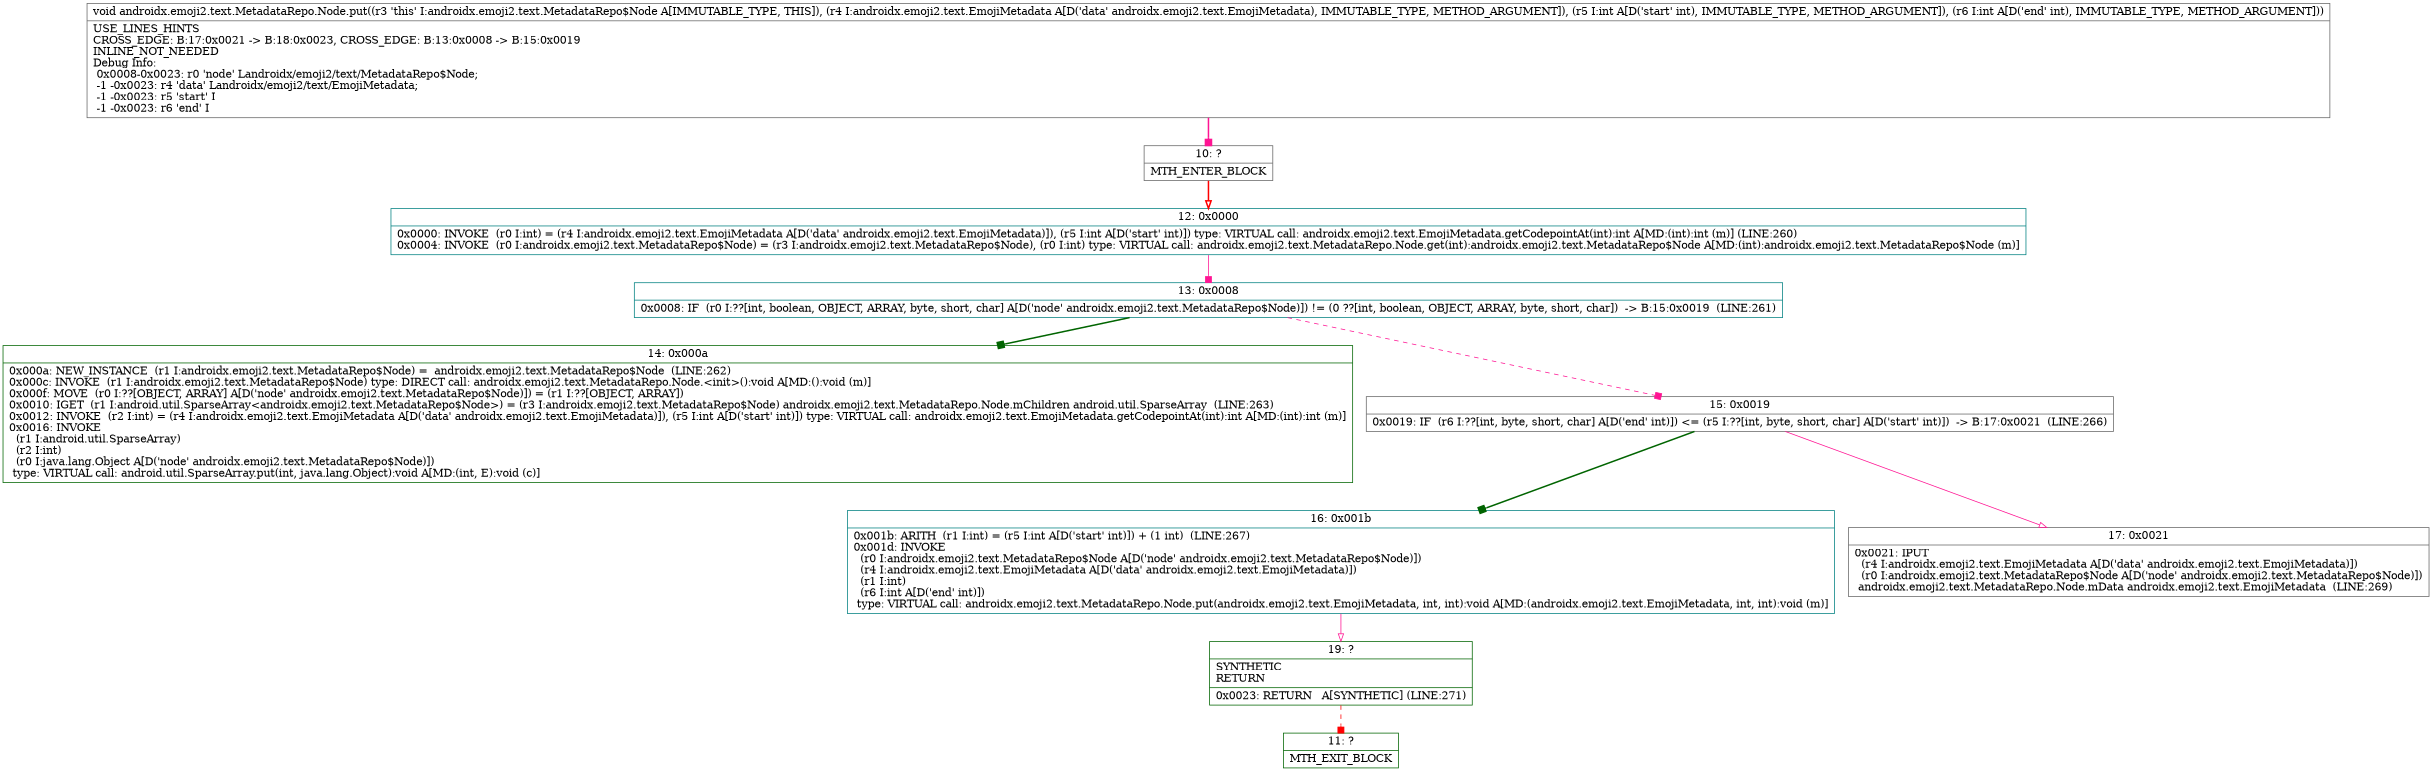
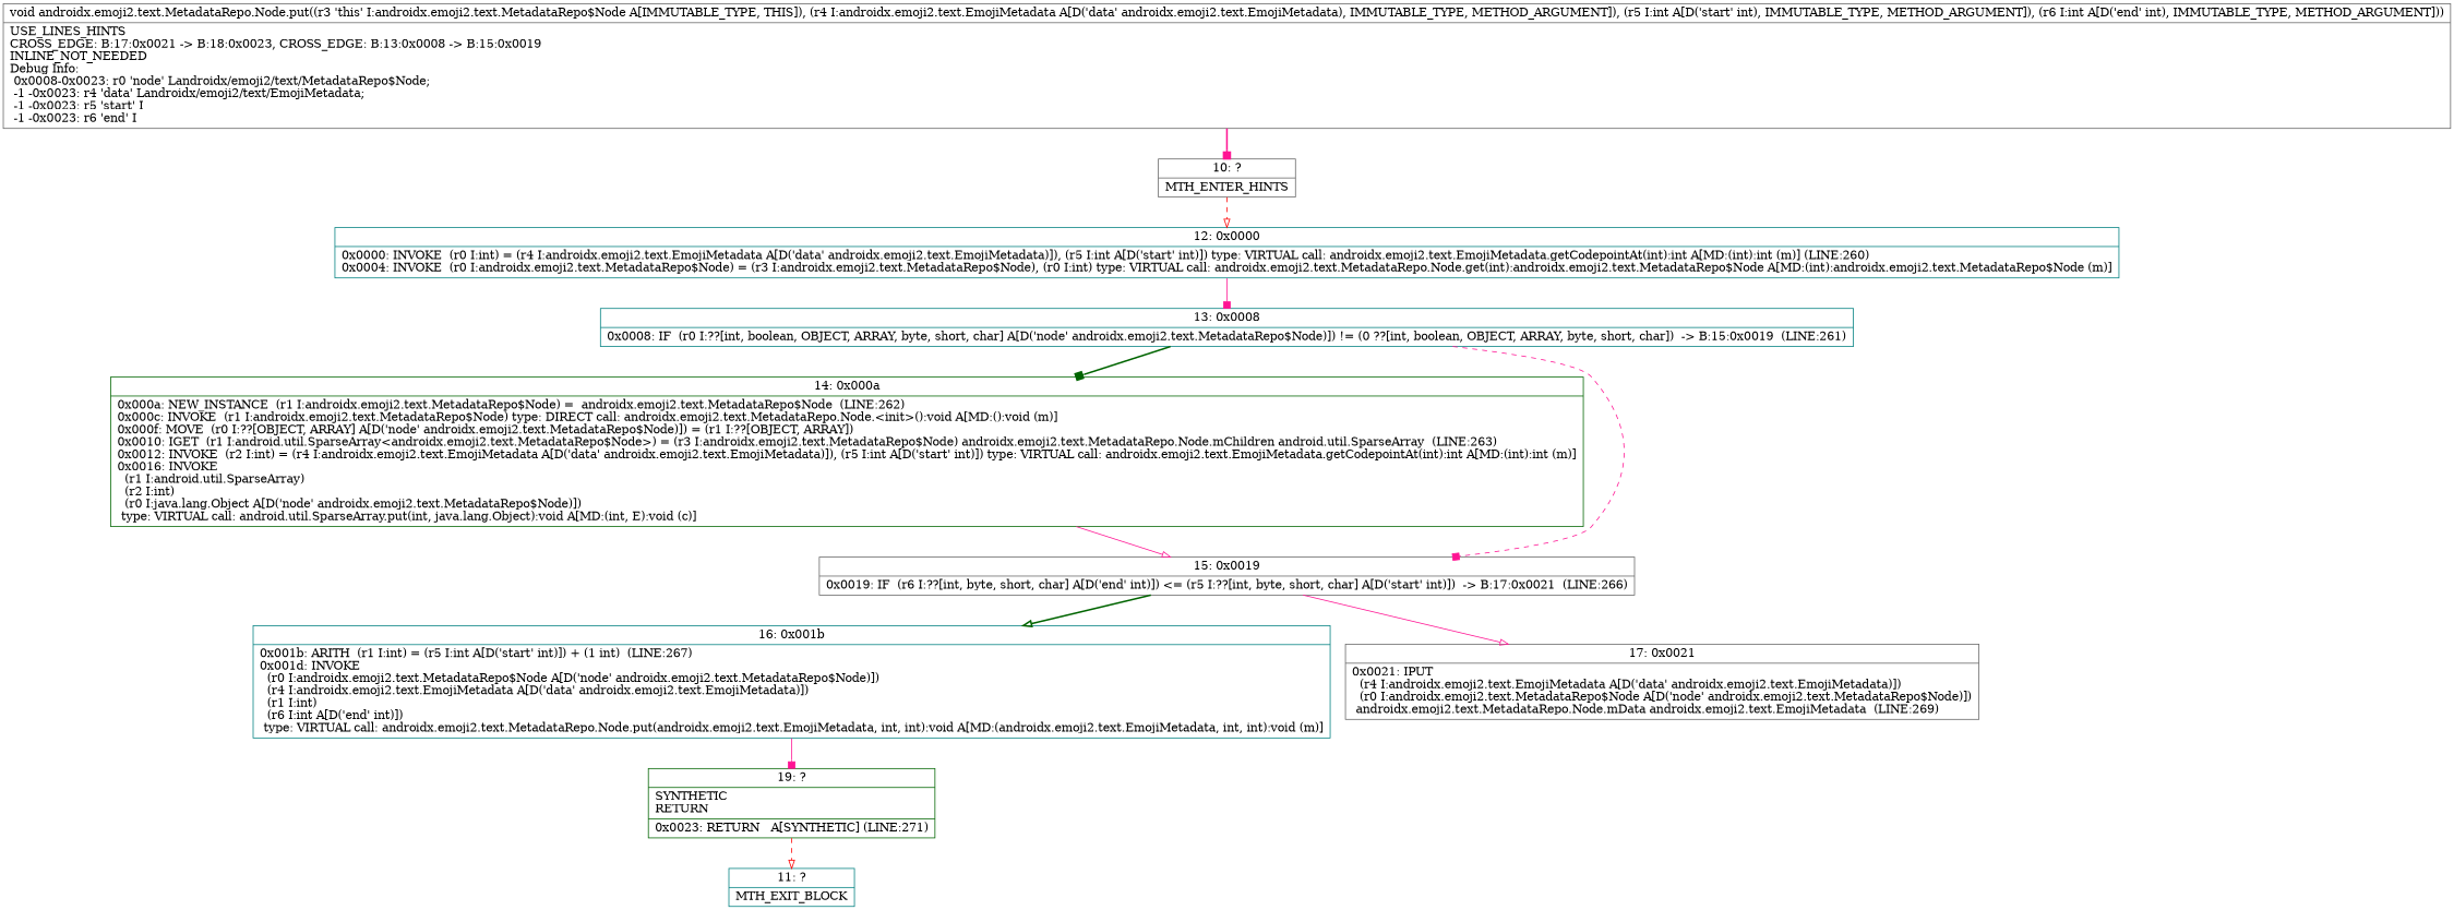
  digraph {
    node [color=gray40 shape=record]
    edge [arrowhead=box color=deeppink style=bold]
-   n1 [label="{10\:\ ?|MTH_ENTER_BLOCK\l}"]
+   n1 [label="{10\:\ ?|MTH_ENTER_HINTS\l}"]
    n2 [color=teal label="{12\:\ 0x0000|0x0000: INVOKE  (r0 I:int) = (r4 I:androidx.emoji2.text.EmojiMetadata A[D('data' androidx.emoji2.text.EmojiMetadata)]), (r5 I:int A[D('start' int)]) type: VIRTUAL call: androidx.emoji2.text.EmojiMetadata.getCodepointAt(int):int A[MD:(int):int (m)] (LINE:260)\l0x0004: INVOKE  (r0 I:androidx.emoji2.text.MetadataRepo$Node) = (r3 I:androidx.emoji2.text.MetadataRepo$Node), (r0 I:int) type: VIRTUAL call: androidx.emoji2.text.MetadataRepo.Node.get(int):androidx.emoji2.text.MetadataRepo$Node A[MD:(int):androidx.emoji2.text.MetadataRepo$Node (m)]\l}"]
    n3 [color=teal label="{13\:\ 0x0008|0x0008: IF  (r0 I:??[int, boolean, OBJECT, ARRAY, byte, short, char] A[D('node' androidx.emoji2.text.MetadataRepo$Node)]) != (0 ??[int, boolean, OBJECT, ARRAY, byte, short, char])  \-\> B:15:0x0019  (LINE:261)\l}"]
    n4 [color=darkgreen label="{14\:\ 0x000a|0x000a: NEW_INSTANCE  (r1 I:androidx.emoji2.text.MetadataRepo$Node) =  androidx.emoji2.text.MetadataRepo$Node  (LINE:262)\l0x000c: INVOKE  (r1 I:androidx.emoji2.text.MetadataRepo$Node) type: DIRECT call: androidx.emoji2.text.MetadataRepo.Node.\<init\>():void A[MD:():void (m)]\l0x000f: MOVE  (r0 I:??[OBJECT, ARRAY] A[D('node' androidx.emoji2.text.MetadataRepo$Node)]) = (r1 I:??[OBJECT, ARRAY]) \l0x0010: IGET  (r1 I:android.util.SparseArray\<androidx.emoji2.text.MetadataRepo$Node\>) = (r3 I:androidx.emoji2.text.MetadataRepo$Node) androidx.emoji2.text.MetadataRepo.Node.mChildren android.util.SparseArray  (LINE:263)\l0x0012: INVOKE  (r2 I:int) = (r4 I:androidx.emoji2.text.EmojiMetadata A[D('data' androidx.emoji2.text.EmojiMetadata)]), (r5 I:int A[D('start' int)]) type: VIRTUAL call: androidx.emoji2.text.EmojiMetadata.getCodepointAt(int):int A[MD:(int):int (m)]\l0x0016: INVOKE  \l  (r1 I:android.util.SparseArray)\l  (r2 I:int)\l  (r0 I:java.lang.Object A[D('node' androidx.emoji2.text.MetadataRepo$Node)])\l type: VIRTUAL call: android.util.SparseArray.put(int, java.lang.Object):void A[MD:(int, E):void (c)]\l}"]
    n5 [label="{15\:\ 0x0019|0x0019: IF  (r6 I:??[int, byte, short, char] A[D('end' int)]) \<= (r5 I:??[int, byte, short, char] A[D('start' int)])  \-\> B:17:0x0021  (LINE:266)\l}"]
    n6 [color=teal label="{16\:\ 0x001b|0x001b: ARITH  (r1 I:int) = (r5 I:int A[D('start' int)]) + (1 int)  (LINE:267)\l0x001d: INVOKE  \l  (r0 I:androidx.emoji2.text.MetadataRepo$Node A[D('node' androidx.emoji2.text.MetadataRepo$Node)])\l  (r4 I:androidx.emoji2.text.EmojiMetadata A[D('data' androidx.emoji2.text.EmojiMetadata)])\l  (r1 I:int)\l  (r6 I:int A[D('end' int)])\l type: VIRTUAL call: androidx.emoji2.text.MetadataRepo.Node.put(androidx.emoji2.text.EmojiMetadata, int, int):void A[MD:(androidx.emoji2.text.EmojiMetadata, int, int):void (m)]\l}"]
    n7 [label="{17\:\ 0x0021|0x0021: IPUT  \l  (r4 I:androidx.emoji2.text.EmojiMetadata A[D('data' androidx.emoji2.text.EmojiMetadata)])\l  (r0 I:androidx.emoji2.text.MetadataRepo$Node A[D('node' androidx.emoji2.text.MetadataRepo$Node)])\l androidx.emoji2.text.MetadataRepo.Node.mData androidx.emoji2.text.EmojiMetadata  (LINE:269)\l}"]
    n8 [color=darkgreen label="{19\:\ ?|SYNTHETIC\lRETURN\l|0x0023: RETURN   A[SYNTHETIC] (LINE:271)\l}"]
-   n9 [color=darkgreen label="{11\:\ ?|MTH_EXIT_BLOCK\l}"]
+   n9 [color=teal label="{11\:\ ?|MTH_EXIT_BLOCK\l}"]
    n10 [label="{void androidx.emoji2.text.MetadataRepo.Node.put((r3 'this' I:androidx.emoji2.text.MetadataRepo$Node A[IMMUTABLE_TYPE, THIS]), (r4 I:androidx.emoji2.text.EmojiMetadata A[D('data' androidx.emoji2.text.EmojiMetadata), IMMUTABLE_TYPE, METHOD_ARGUMENT]), (r5 I:int A[D('start' int), IMMUTABLE_TYPE, METHOD_ARGUMENT]), (r6 I:int A[D('end' int), IMMUTABLE_TYPE, METHOD_ARGUMENT]))  | USE_LINES_HINTS\lCROSS_EDGE: B:17:0x0021 \-\> B:18:0x0023, CROSS_EDGE: B:13:0x0008 \-\> B:15:0x0019\lINLINE_NOT_NEEDED\lDebug Info:\l  0x0008\-0x0023: r0 'node' Landroidx\/emoji2\/text\/MetadataRepo$Node;\l  \-1 \-0x0023: r4 'data' Landroidx\/emoji2\/text\/EmojiMetadata;\l  \-1 \-0x0023: r5 'start' I\l  \-1 \-0x0023: r6 'end' I\l}"]
-   n1 -> n2 [arrowhead=onormal color=red]
+   n1 -> n2 [arrowhead=onormal color=red style=dashed]
    n2 -> n3 [style=solid]
    n3 -> n4 [color=darkgreen]
    n3 -> n5 [style=dashed]
-   n5 -> n6 [color=darkgreen]
+   n4 -> n5 [arrowhead=onormal style=solid]
+   n5 -> n6 [arrowhead=onormal color=darkgreen]
    n5 -> n7 [arrowhead=onormal style=solid]
-   n6 -> n8 [arrowhead=onormal style=solid]
-   n8 -> n9 [color=red style=dashed]
+   n6 -> n8 [style=solid]
+   n8 -> n9 [arrowhead=onormal color=red style=dashed]
    n10 -> n1
  }
